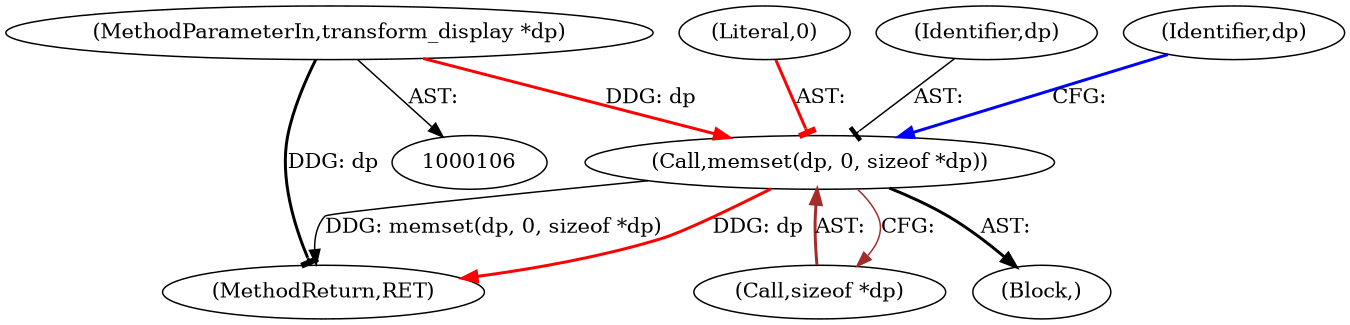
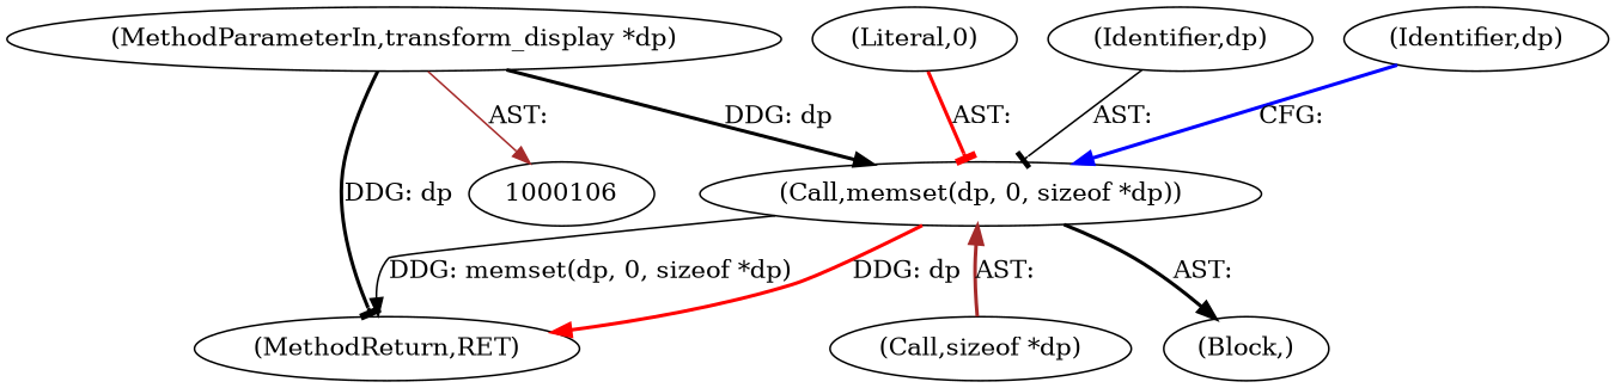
  digraph {
    edge [arrowhead=normal color=black style=bold]
    n1 [label="(Call,memset(dp, 0, sizeof *dp))"]
    n2 [label="(Call,sizeof *dp)"]
    n3 [label="(MethodReturn,RET)"]
    n4 [label="(Block,)"]
    n5 [label="(MethodParameterIn,transform_display *dp)"]
    1000106
    n7 [label="(Literal,0)"]
    n8 [label="(Identifier,dp)"]
    n9 [label="(Identifier,dp)"]
-   n1 -> n2 [color=brown label="CFG: " style=solid]
    n1 -> n3 [label="DDG: memset(dp, 0, sizeof *dp)" style=solid]
    n1 -> n3 [color=red label="DDG: dp"]
    n1 -> n4 [label="AST: "]
    n2 -> n1 [color=brown label="AST: "]
-   n5 -> n1 [color=red label="DDG: dp"]
+   n5 -> n1 [label="DDG: dp"]
    n5 -> n3 [arrowhead=tee label="DDG: dp"]
-   n5 -> 1000106 [label="AST: " style=solid]
+   n5 -> 1000106 [color=brown label="AST: " style=solid]
    n7 -> n1 [arrowhead=tee color=red label="AST: "]
    n8 -> n1 [arrowhead=tee label="AST: " style=solid]
    n9 -> n1 [color=blue label="CFG: "]
  }
